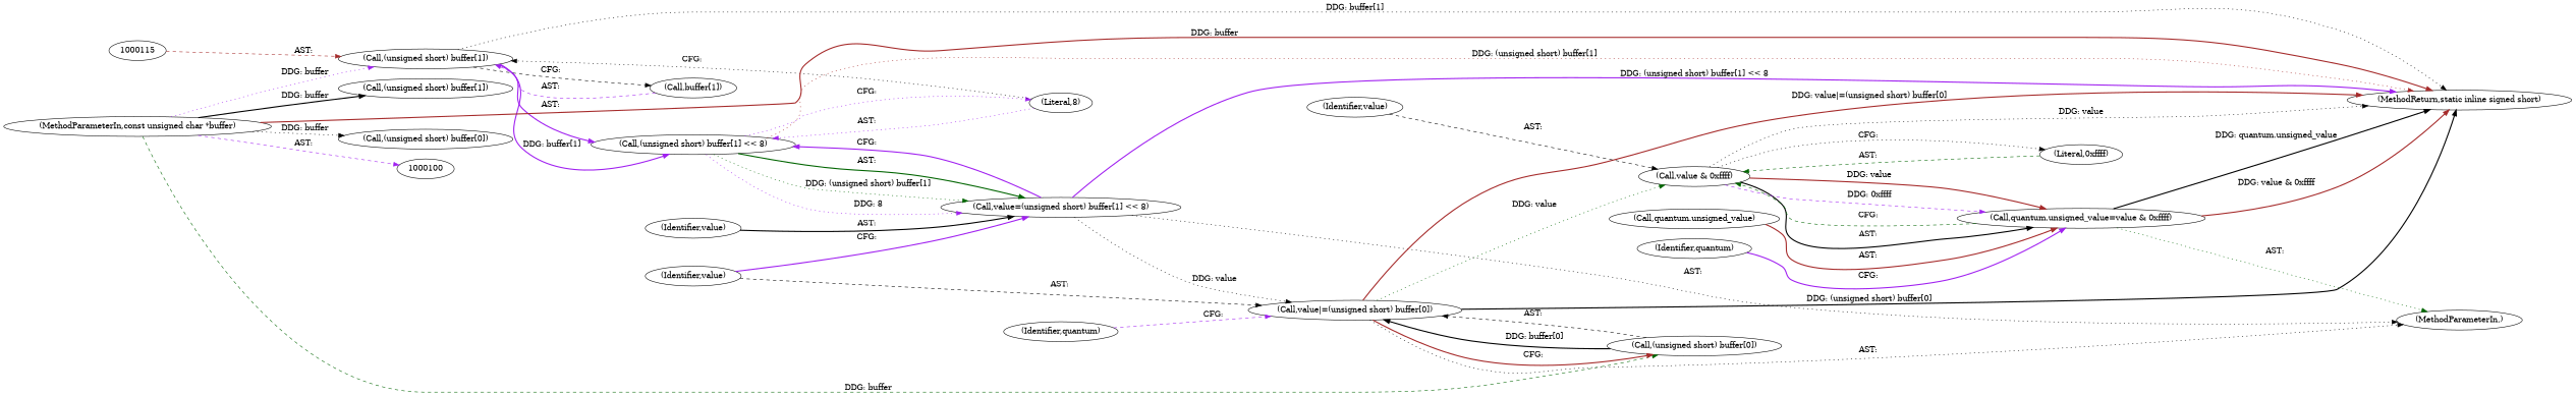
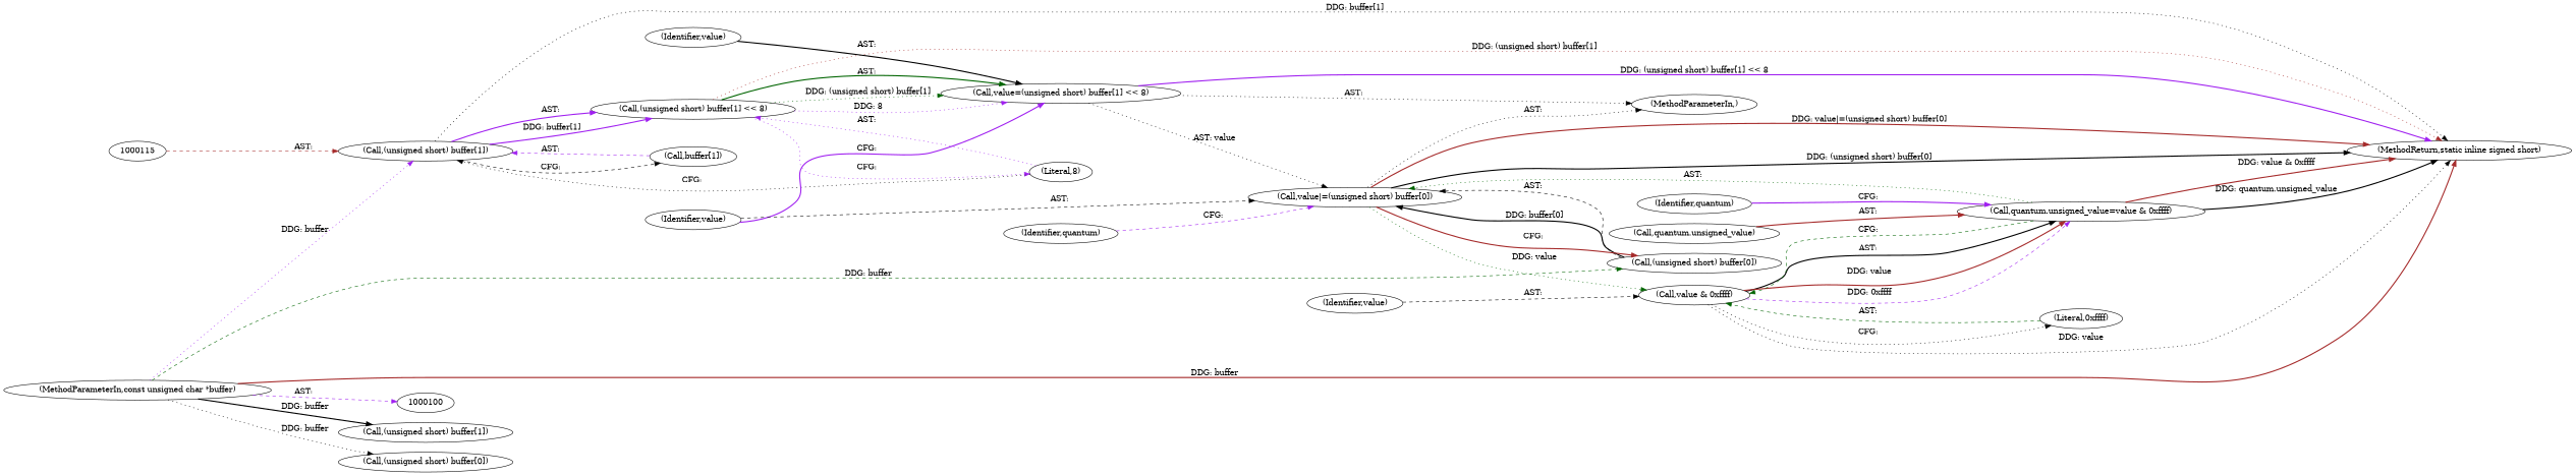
  digraph {
    rankdir=LR
    edge [color=black style=bold]
    n1 [label="(Call,(unsigned short) buffer[1])"]
    n2 [label="(Call,(unsigned short) buffer[1] << 8)"]
    n3 [label="(Call,buffer[1])"]
    n4 [label="(MethodReturn,static inline signed short)"]
    n5 [label="(Call,value=(unsigned short) buffer[1] << 8)"]
    n6 [label="(Literal,8)"]
    n7 [label="(MethodParameterIn,const unsigned char *buffer)"]
    n8 [label="(Call,(unsigned short) buffer[1])"]
    n9 [label="(Call,(unsigned short) buffer[0])"]
    n10 [label="(Call,(unsigned short) buffer[0])"]
    1000100
    n12 [label="(Call,value|=(unsigned short) buffer[0])"]
    n13 [label="(MethodParameterIn,)"]
    n14 [label="(Call,value & 0xffff)"]
    n15 [label="(Call,quantum.unsigned_value=value & 0xffff)"]
    n16 [label="(Literal,0xffff)"]
    n17 [label="(Call,quantum.unsigned_value)"]
    n18 [label="(Identifier,value)"]
    n19 [label="(Identifier,value)"]
    n20 [label="(Identifier,value)"]
    n21 [label="(Identifier,quantum)"]
    n22 [label="(Identifier,quantum)"]
    1000115
    n1 -> n2 [color=purple label="AST: "]
    n1 -> n2 [color=purple label="DDG: buffer[1]"]
    n1 -> n3 [label="CFG: " style=dashed]
    n1 -> n4 [label="DDG: buffer[1]" style=dotted]
    n2 -> n4 [color=brown label="DDG: (unsigned short) buffer[1]" style=dotted]
    n2 -> n5 [color=darkgreen label="AST: "]
    n2 -> n5 [color=darkgreen label="DDG: (unsigned short) buffer[1]" style=dotted]
    n2 -> n5 [color=purple label="DDG: 8" style=dotted]
    n2 -> n6 [color=purple label="CFG: " style=dotted]
    n3 -> n1 [color=purple label="AST: " style=dashed]
-   n5 -> n2 [color=purple label="CFG: "]
    n5 -> n4 [color=purple label="DDG: (unsigned short) buffer[1] << 8"]
-   n5 -> n12 [label="DDG: value" style=dotted]
+   n5 -> n12 [label="AST: value" style=dotted]
    n5 -> n13 [label="AST: " style=dotted]
    n6 -> n1 [label="CFG: " style=dotted]
    n6 -> n2 [color=purple label="AST: " style=dotted]
    n7 -> n1 [color=purple label="DDG: buffer" style=dotted]
    n7 -> n4 [color=brown label="DDG: buffer"]
    n7 -> n8 [label="DDG: buffer"]
    n7 -> n9 [color=darkgreen label="DDG: buffer" style=dashed]
    n7 -> n10 [label="DDG: buffer" style=dotted]
    n7 -> 1000100 [color=purple label="AST: " style=dashed]
    n9 -> n12 [label="AST: " style=dashed]
    n9 -> n12 [label="DDG: buffer[0]"]
    n12 -> n4 [color=brown label="DDG: value|=(unsigned short) buffer[0]"]
    n12 -> n4 [label="DDG: (unsigned short) buffer[0]"]
    n12 -> n9 [color=brown label="CFG: "]
    n12 -> n13 [label="AST: " style=dotted]
    n12 -> n14 [color=darkgreen label="DDG: value" style=dotted]
    n14 -> n4 [label="DDG: value" style=dotted]
    n14 -> n15 [label="AST: "]
    n14 -> n15 [color=brown label="DDG: value"]
    n14 -> n15 [color=purple label="DDG: 0xffff" style=dashed]
    n14 -> n16 [label="CFG: " style=dotted]
    n15 -> n4 [label="DDG: quantum.unsigned_value"]
    n15 -> n4 [color=brown label="DDG: value & 0xffff"]
-   n15 -> n13 [color=darkgreen label="AST: " style=dotted]
+   n15 -> n12 [color=darkgreen label="AST: " style=dotted]
    n15 -> n14 [color=darkgreen label="CFG: " style=dashed]
    n16 -> n14 [color=darkgreen label="AST: " style=dashed]
    n17 -> n15 [color=brown label="AST: "]
    n18 -> n5 [label="AST: "]
    n19 -> n14 [label="AST: " style=dashed]
    n20 -> n5 [color=purple label="CFG: "]
    n20 -> n12 [label="AST: " style=dashed]
    n21 -> n15 [color=purple label="CFG: "]
    n22 -> n12 [color=purple label="CFG: " style=dashed]
    1000115 -> n1 [color=brown label="AST: " style=dashed]
  }
